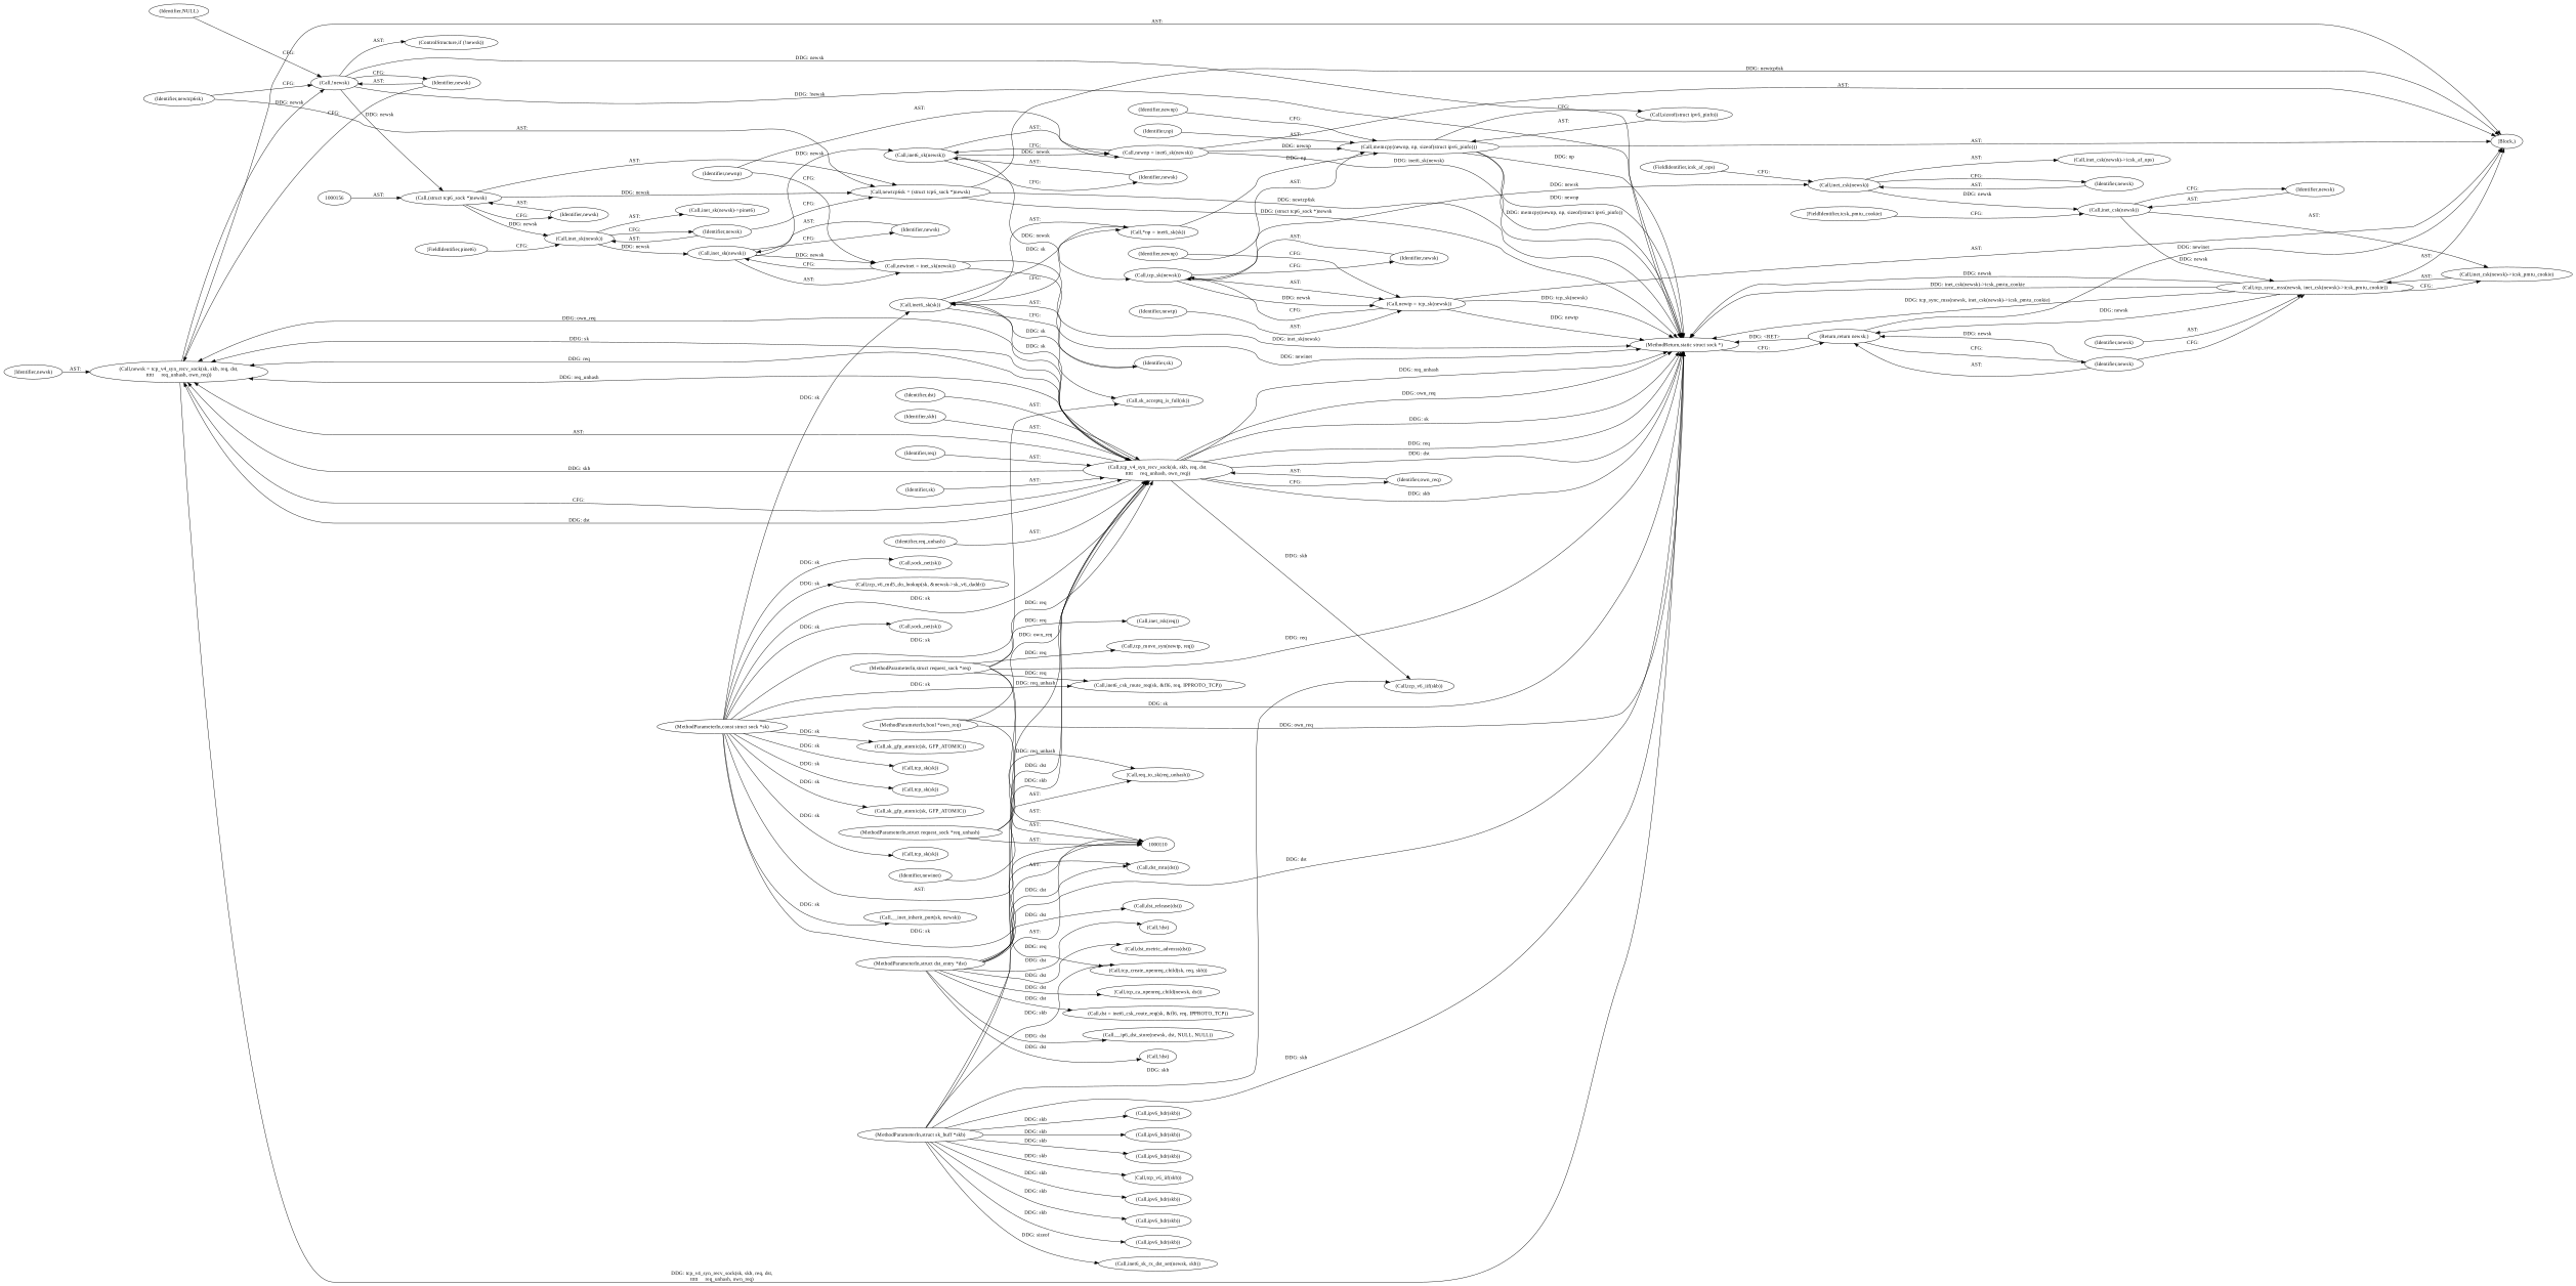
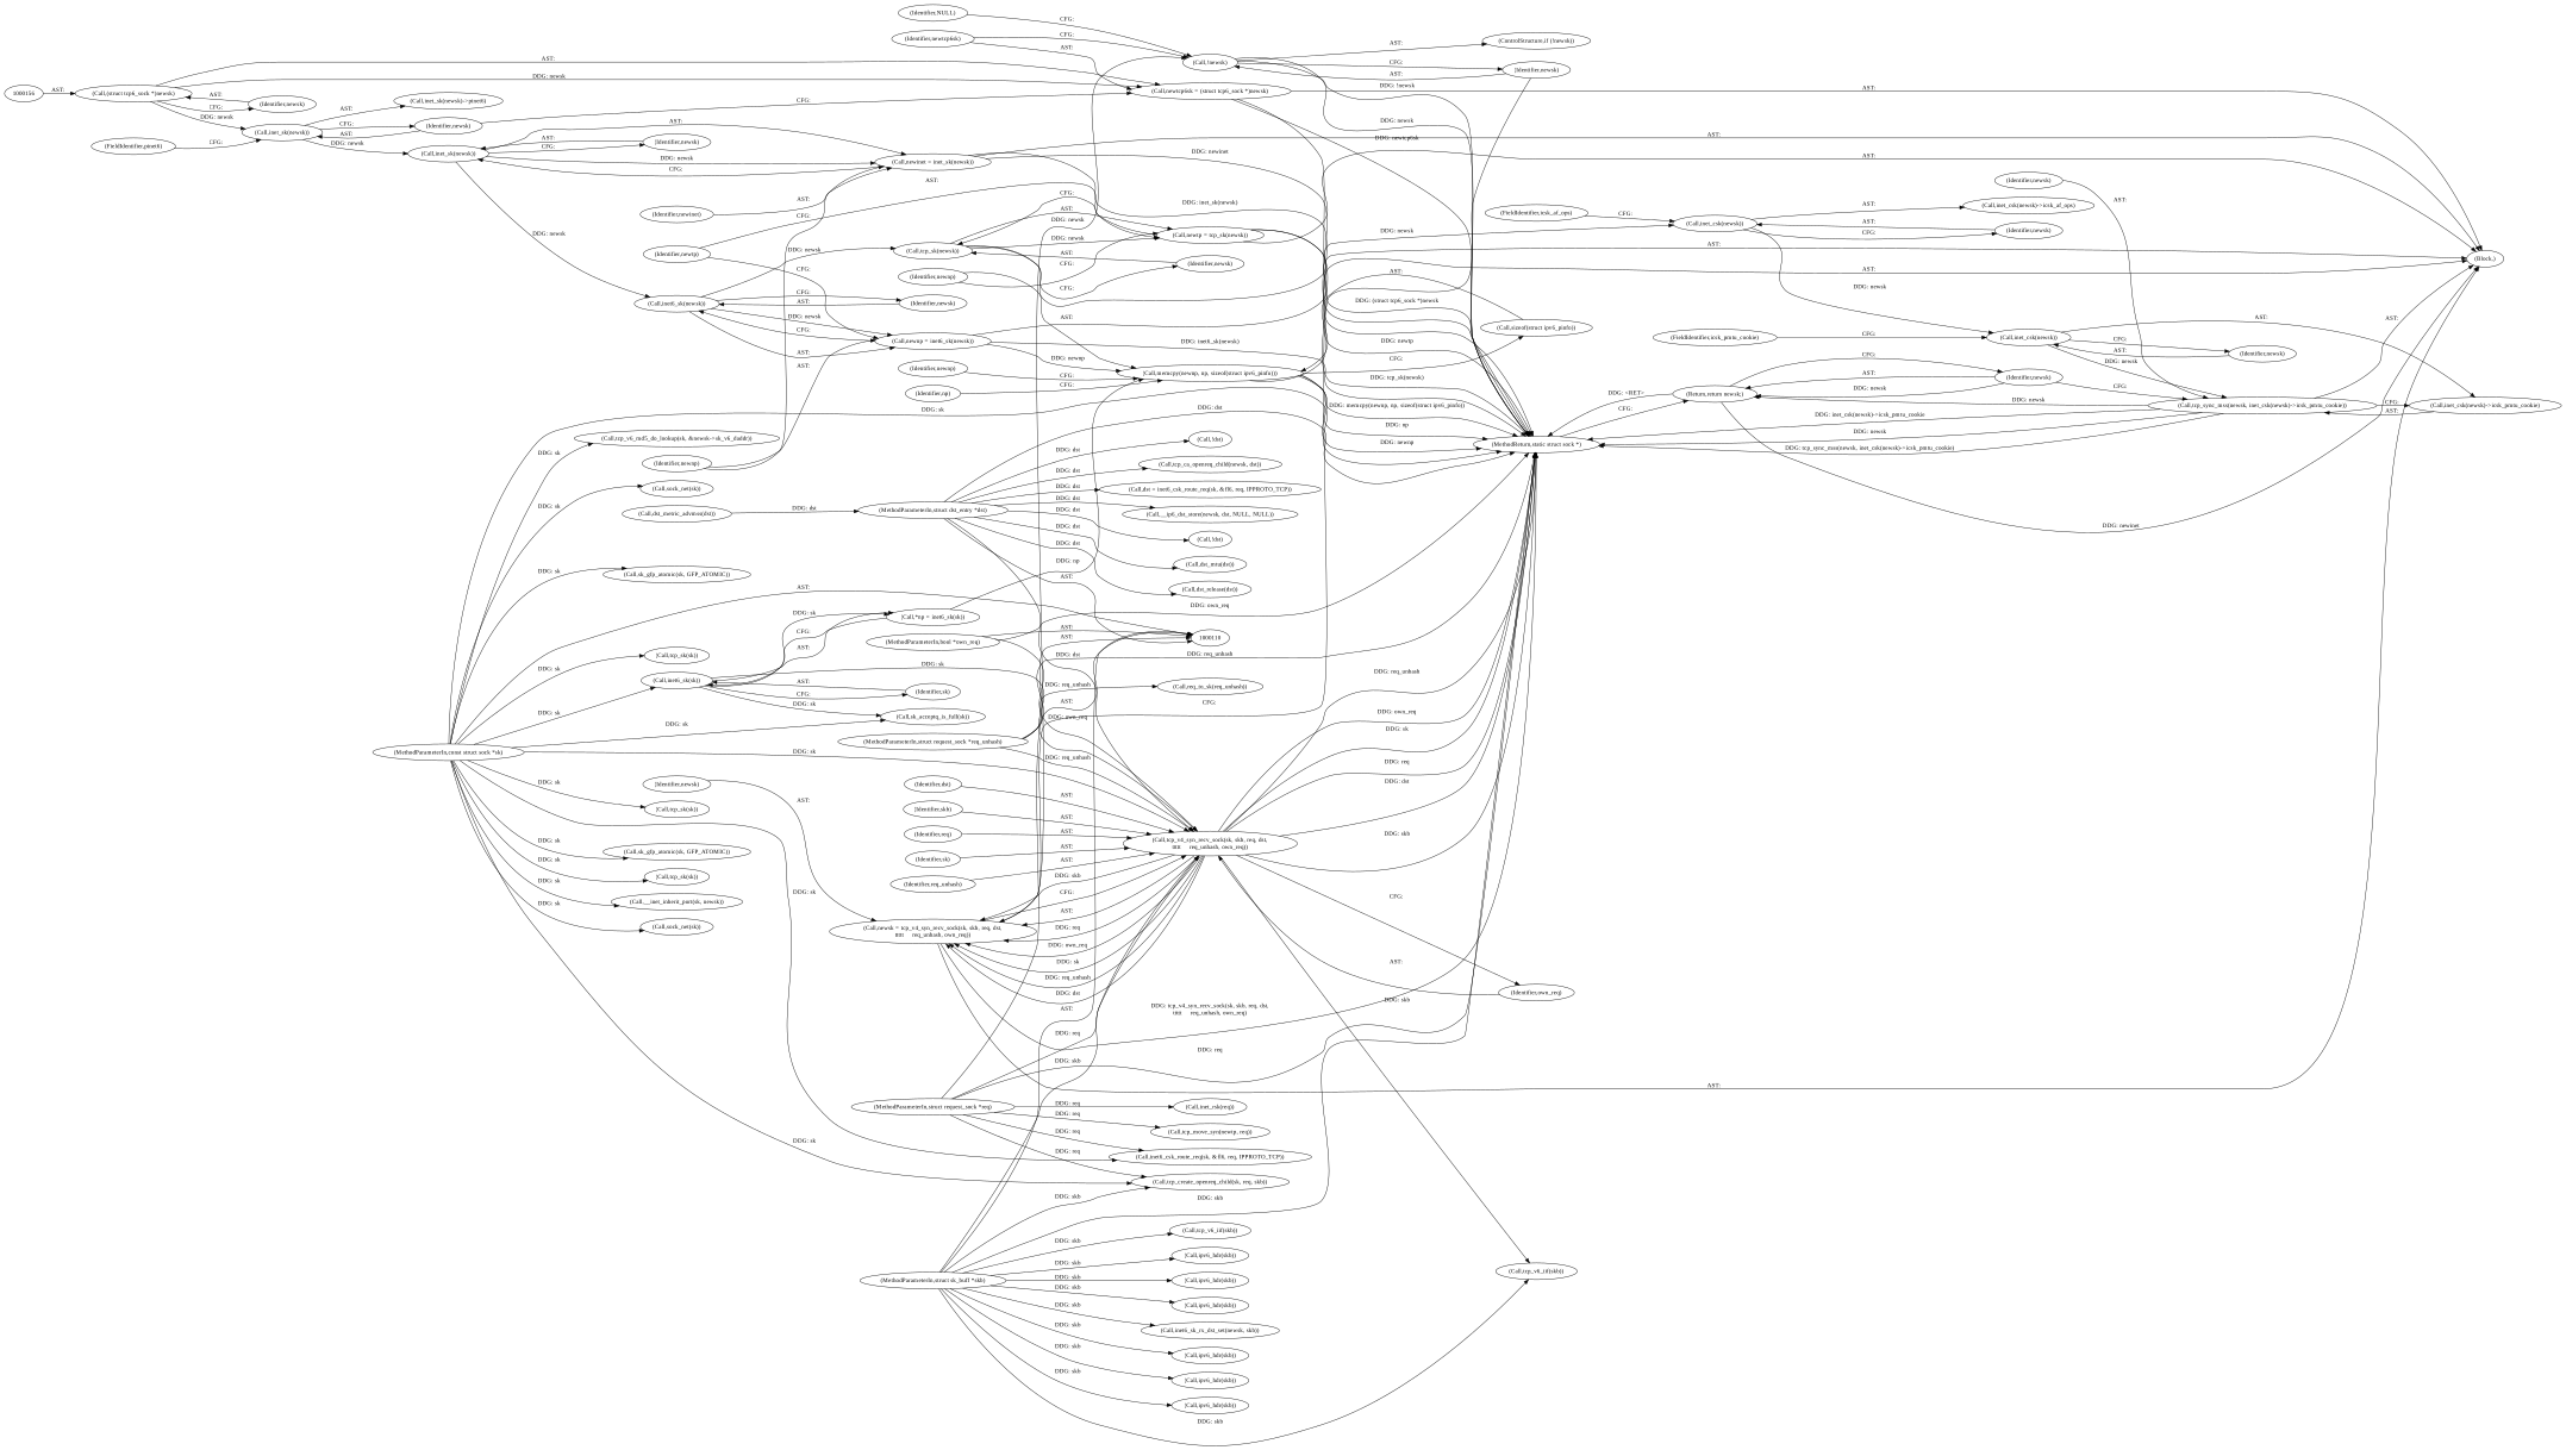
  digraph {
    fontname="Liberation Serif"
    rankdir=LR
    node [fontname="Liberation Serif"]
    edge [fontname="Liberation Serif"]
    n1 [label="(Call,(struct tcp6_sock *)newsk)"]
    n2 [label="(Call,newtcp6sk = (struct tcp6_sock *)newsk)"]
    n3 [label="(Call,inet_sk(newsk))"]
    n4 [label="(Identifier,newsk)"]
    n5 [label="(MethodReturn,static struct sock *)"]
    n6 [label="(Block,)"]
    n7 [label="(Call,inet_sk(newsk))"]
    n8 [label="(Call,inet_sk(newsk)->pinet6)"]
    n9 [label="(Identifier,newsk)"]
    n10 [label="(Call,!newsk)"]
    n11 [label="(ControlStructure,if (!newsk))"]
    n12 [label="(Identifier,newsk)"]
    n13 [label="(Return,return newsk;)"]
    n14 [label="(Call,newsk = tcp_v4_syn_recv_sock(sk, skb, req, dst,\n\t\t\t\t\t     req_unhash, own_req))"]
    n15 [label="(Call,tcp_v4_syn_recv_sock(sk, skb, req, dst,\n\t\t\t\t\t     req_unhash, own_req))"]
    n16 [label="(Call,tcp_v6_iif(skb))"]
    n17 [label="(Identifier,own_req)"]
    n18 [label="(Call,inet6_sk(sk))"]
    n19 [label="(Identifier,sk)"]
    n20 [label="(Call,sk_acceptq_is_full(sk))"]
    n21 [label="(Call,*np = inet6_sk(sk))"]
    n22 [label="(Call,memcpy(newnp, np, sizeof(struct ipv6_pinfo)))"]
    n23 [label="(MethodParameterIn,const struct sock *sk)"]
    n24 [label="(Call,tcp_create_openreq_child(sk, req, skb))"]
    n25 [label="(Call,tcp_v6_md5_do_lookup(sk, &newsk->sk_v6_daddr))"]
    n26 [label="(Call,sock_net(sk))"]
    n27 [label="(Call,sk_gfp_atomic(sk, GFP_ATOMIC))"]
    n28 [label="(Call,tcp_sk(sk))"]
    n29 [label="(Call,inet6_csk_route_req(sk, &fl6, req, IPPROTO_TCP))"]
    n30 [label="(Call,tcp_sk(sk))"]
    n31 [label="(Call,sk_gfp_atomic(sk, GFP_ATOMIC))"]
    n32 [label="(Call,tcp_sk(sk))"]
    n33 [label="(Call,__inet_inherit_port(sk, newsk))"]
    n34 [label="(Call,sock_net(sk))"]
    1000110
    n36 [label="(MethodParameterIn,struct sk_buff *skb)"]
    n37 [label="(Call,ipv6_hdr(skb))"]
    n38 [label="(Call,inet6_sk_rx_dst_set(newsk, skb))"]
    n39 [label="(Call,ipv6_hdr(skb))"]
    n40 [label="(Call,ipv6_hdr(skb))"]
    n41 [label="(Call,ipv6_hdr(skb))"]
    n42 [label="(Call,tcp_v6_iif(skb))"]
    n43 [label="(Call,ipv6_hdr(skb))"]
    n44 [label="(Call,ipv6_hdr(skb))"]
    n45 [label="(MethodParameterIn,struct request_sock *req)"]
    n46 [label="(Call,tcp_move_syn(newtp, req))"]
    n47 [label="(Call,inet_rsk(req))"]
    n48 [label="(MethodParameterIn,struct dst_entry *dst)"]
    n49 [label="(Call,dst_metric_advmss(dst))"]
    n50 [label="(Call,tcp_ca_openreq_child(newsk, dst))"]
    n51 [label="(Call,dst = inet6_csk_route_req(sk, &fl6, req, IPPROTO_TCP))"]
    n52 [label="(Call,__ip6_dst_store(newsk, dst, NULL, NULL))"]
    n53 [label="(Call,!dst)"]
    n54 [label="(Call,dst_mtu(dst))"]
    n55 [label="(Call,dst_release(dst))"]
    n56 [label="(Call,!dst)"]
    n57 [label="(MethodParameterIn,struct request_sock *req_unhash)"]
    n58 [label="(Call,req_to_sk(req_unhash))"]
    n59 [label="(MethodParameterIn,bool *own_req)"]
    n60 [label="(Call,newinet = inet_sk(newsk))"]
    n61 [label="(Call,inet6_sk(newsk))"]
    n62 [label="(Identifier,newsk)"]
    n63 [label="(Call,newnp = inet6_sk(newsk))"]
    n64 [label="(Call,tcp_sk(newsk))"]
    n65 [label="(Identifier,newsk)"]
    n66 [label="(Call,newtp = tcp_sk(newsk))"]
    n67 [label="(Call,inet_csk(newsk))"]
    n68 [label="(Identifier,newsk)"]
    n69 [label="(Call,sizeof(struct ipv6_pinfo))"]
    n70 [label="(Call,inet_csk(newsk))"]
    n71 [label="(Identifier,newsk)"]
    n72 [label="(Call,inet_csk(newsk)->icsk_af_ops)"]
    n73 [label="(Call,tcp_sync_mss(newsk, inet_csk(newsk)->icsk_pmtu_cookie))"]
    n74 [label="(Identifier,newsk)"]
    n75 [label="(Call,inet_csk(newsk)->icsk_pmtu_cookie)"]
    n76 [label="(Identifier,newsk)"]
    n77 [label="(FieldIdentifier,icsk_af_ops)"]
    n78 [label="(Identifier,newnp)"]
    n79 [label="(FieldIdentifier,icsk_pmtu_cookie)"]
    n80 [label="(Identifier,NULL)"]
    n81 [label="(Identifier,newtcp6sk)"]
    n82 [label="(Identifier,newsk)"]
    n83 [label="(Identifier,dst)"]
    n84 [label="(Identifier,newsk)"]
    n85 [label="(FieldIdentifier,pinet6)"]
    n86 [label="(Identifier,skb)"]
    n87 [label="(Identifier,newnp)"]
    n88 [label="(Identifier,req)"]
    n89 [label="(Identifier,newnp)"]
    n90 [label="(Identifier,newinet)"]
    n91 [label="(Identifier,sk)"]
    n92 [label="(Identifier,newtp)"]
    n93 [label="(Identifier,req_unhash)"]
    n94 [label="(Identifier,np)"]
    1000156
    n1 -> n2 [label="AST: "]
    n1 -> n2 [label="DDG: newsk"]
    n1 -> n3 [label="DDG: newsk"]
    n1 -> n4 [label="CFG: "]
    n2 -> n5 [label="DDG: (struct tcp6_sock *)newsk"]
    n2 -> n5 [label="DDG: newtcp6sk"]
-   n2 -> n6 [label="DDG: newtcp6sk"]
+   n2 -> n6 [label="AST: "]
    n3 -> n7 [label="DDG: newsk"]
    n3 -> n8 [label="AST: "]
    n3 -> n9 [label="CFG: "]
    n4 -> n1 [label="AST: "]
    n5 -> n13 [label="CFG: "]
    n7 -> n60 [label="AST: "]
    n7 -> n60 [label="DDG: newsk"]
    n7 -> n61 [label="DDG: newsk"]
    n7 -> n62 [label="CFG: "]
    n9 -> n2 [label="CFG: "]
    n9 -> n3 [label="AST: "]
-   n10 -> n1 [label="DDG: newsk"]
    n10 -> n5 [label="DDG: !newsk"]
    n10 -> n5 [label="DDG: newsk"]
    n10 -> n11 [label="AST: "]
    n10 -> n12 [label="CFG: "]
    n12 -> n10 [label="AST: "]
    n12 -> n14 [label="CFG: "]
    n13 -> n5 [label="DDG: <RET>"]
    n13 -> n6 [label="DDG: newinet"]
    n13 -> n76 [label="CFG: "]
    n14 -> n5 [label="DDG: tcp_v4_syn_recv_sock(sk, skb, req, dst,\n\t\t\t\t\t     req_unhash, own_req)"]
    n14 -> n6 [label="AST: "]
    n14 -> n10 [label="DDG: newsk"]
    n14 -> n15 [label="CFG: "]
    n15 -> n5 [label="DDG: sk"]
    n15 -> n5 [label="DDG: req"]
    n15 -> n5 [label="DDG: dst"]
    n15 -> n5 [label="DDG: skb"]
    n15 -> n5 [label="DDG: req_unhash"]
    n15 -> n5 [label="DDG: own_req"]
    n15 -> n14 [label="AST: "]
    n15 -> n14 [label="DDG: req"]
    n15 -> n14 [label="DDG: own_req"]
    n15 -> n14 [label="DDG: sk"]
    n15 -> n14 [label="DDG: req_unhash"]
    n15 -> n14 [label="DDG: dst"]
    n15 -> n14 [label="DDG: skb"]
    n15 -> n16 [label="DDG: skb"]
    n15 -> n17 [label="CFG: "]
    n17 -> n15 [label="AST: "]
    n18 -> n15 [label="DDG: sk"]
    n18 -> n19 [label="CFG: "]
    n18 -> n20 [label="DDG: sk"]
    n18 -> n21 [label="AST: "]
    n18 -> n21 [label="DDG: sk"]
    n19 -> n18 [label="AST: "]
    n21 -> n18 [label="CFG: "]
    n21 -> n22 [label="DDG: np"]
    n22 -> n5 [label="DDG: memcpy(newnp, np, sizeof(struct ipv6_pinfo))"]
    n22 -> n5 [label="DDG: np"]
    n22 -> n5 [label="DDG: newnp"]
    n22 -> n6 [label="AST: "]
    n22 -> n69 [label="CFG: "]
    n23 -> n5 [label="DDG: sk"]
    n23 -> n15 [label="DDG: sk"]
    n23 -> n18 [label="DDG: sk"]
    n23 -> n20 [label="DDG: sk"]
-   n23 -> n54 [label="DDG: sk"]
+   n23 -> n24 [label="DDG: sk"]
    n23 -> n25 [label="DDG: sk"]
    n23 -> n26 [label="DDG: sk"]
    n23 -> n27 [label="DDG: sk"]
    n23 -> n28 [label="DDG: sk"]
    n23 -> n29 [label="DDG: sk"]
    n23 -> n30 [label="DDG: sk"]
    n23 -> n31 [label="DDG: sk"]
    n23 -> n32 [label="DDG: sk"]
    n23 -> n33 [label="DDG: sk"]
    n23 -> n34 [label="DDG: sk"]
    n23 -> 1000110 [label="AST: "]
    n36 -> n5 [label="DDG: skb"]
    n36 -> n15 [label="DDG: skb"]
    n36 -> n16 [label="DDG: skb"]
    n36 -> n24 [label="DDG: skb"]
    n36 -> 1000110 [label="AST: "]
    n36 -> n37 [label="DDG: skb"]
-   n36 -> n38 [label="DDG: sizeof"]
+   n36 -> n38 [label="DDG: skb"]
    n36 -> n39 [label="DDG: skb"]
    n36 -> n40 [label="DDG: skb"]
    n36 -> n41 [label="DDG: skb"]
    n36 -> n42 [label="DDG: skb"]
    n36 -> n43 [label="DDG: skb"]
    n36 -> n44 [label="DDG: skb"]
    n45 -> n5 [label="DDG: req"]
    n45 -> n15 [label="DDG: req"]
    n45 -> n24 [label="DDG: req"]
    n45 -> n29 [label="DDG: req"]
    n45 -> 1000110 [label="AST: "]
    n45 -> n46 [label="DDG: req"]
    n45 -> n47 [label="DDG: req"]
    n48 -> n5 [label="DDG: dst"]
    n48 -> n15 [label="DDG: dst"]
    n48 -> 1000110 [label="AST: "]
-   n48 -> n49 [label="DDG: dst"]
+   n49 -> n48 [label="DDG: dst"]
    n48 -> n50 [label="DDG: dst"]
    n48 -> n51 [label="DDG: dst"]
    n48 -> n52 [label="DDG: dst"]
    n48 -> n53 [label="DDG: dst"]
    n48 -> n54 [label="DDG: dst"]
    n48 -> n55 [label="DDG: dst"]
    n48 -> n56 [label="DDG: dst"]
+   n57 -> n5 [label="DDG: req_unhash"]
    n57 -> n15 [label="DDG: req_unhash"]
    n57 -> 1000110 [label="AST: "]
    n57 -> n58 [label="DDG: req_unhash"]
    n59 -> n5 [label="DDG: own_req"]
    n59 -> n15 [label="DDG: own_req"]
    n59 -> 1000110 [label="AST: "]
    n60 -> n5 [label="DDG: newinet"]
    n60 -> n5 [label="DDG: inet_sk(newsk)"]
+   n60 -> n6 [label="AST: "]
    n60 -> n7 [label="CFG: "]
    n61 -> n63 [label="AST: "]
    n61 -> n63 [label="DDG: newsk"]
    n61 -> n64 [label="DDG: newsk"]
    n61 -> n65 [label="CFG: "]
    n62 -> n7 [label="AST: "]
    n63 -> n5 [label="DDG: inet6_sk(newsk)"]
    n63 -> n6 [label="AST: "]
    n63 -> n22 [label="DDG: newnp"]
    n63 -> n61 [label="CFG: "]
    n64 -> n66 [label="AST: "]
    n64 -> n66 [label="DDG: newsk"]
    n64 -> n67 [label="DDG: newsk"]
    n64 -> n68 [label="CFG: "]
    n65 -> n61 [label="AST: "]
    n66 -> n5 [label="DDG: newtp"]
    n66 -> n5 [label="DDG: tcp_sk(newsk)"]
    n66 -> n6 [label="AST: "]
    n66 -> n64 [label="CFG: "]
    n67 -> n70 [label="DDG: newsk"]
    n67 -> n71 [label="CFG: "]
    n67 -> n72 [label="AST: "]
    n68 -> n64 [label="AST: "]
    n69 -> n22 [label="AST: "]
    n70 -> n73 [label="DDG: newsk"]
    n70 -> n74 [label="CFG: "]
    n70 -> n75 [label="AST: "]
    n71 -> n67 [label="AST: "]
    n73 -> n5 [label="DDG: inet_csk(newsk)->icsk_pmtu_cookie"]
    n73 -> n5 [label="DDG: newsk"]
    n73 -> n5 [label="DDG: tcp_sync_mss(newsk, inet_csk(newsk)->icsk_pmtu_cookie)"]
    n73 -> n6 [label="AST: "]
    n73 -> n13 [label="DDG: newsk"]
    n73 -> n75 [label="CFG: "]
    n74 -> n70 [label="AST: "]
    n75 -> n73 [label="AST: "]
    n76 -> n13 [label="AST: "]
    n76 -> n13 [label="DDG: newsk"]
    n76 -> n73 [label="CFG: "]
    n77 -> n67 [label="CFG: "]
    n78 -> n22 [label="CFG: "]
    n79 -> n70 [label="CFG: "]
    n80 -> n10 [label="CFG: "]
    n81 -> n2 [label="AST: "]
    n81 -> n10 [label="CFG: "]
    n82 -> n73 [label="AST: "]
    n83 -> n15 [label="AST: "]
    n84 -> n14 [label="AST: "]
    n85 -> n3 [label="CFG: "]
    n86 -> n15 [label="AST: "]
    n87 -> n60 [label="CFG: "]
    n87 -> n63 [label="AST: "]
    n88 -> n15 [label="AST: "]
    n89 -> n22 [label="AST: "]
    n89 -> n66 [label="CFG: "]
-   n90 -> n58 [label="AST: "]
+   n90 -> n60 [label="AST: "]
    n91 -> n15 [label="AST: "]
+   n92 -> n63 [label="CFG: "]
    n92 -> n66 [label="AST: "]
    n93 -> n15 [label="AST: "]
-   n94 -> n22 [label="AST: "]
+   n94 -> n22 [label="CFG: "]
    1000156 -> n1 [label="AST: "]
  }
